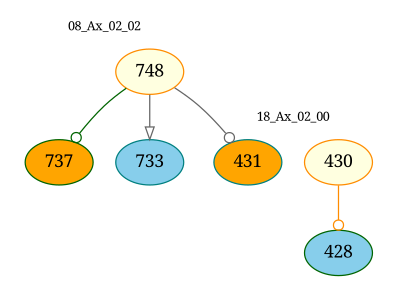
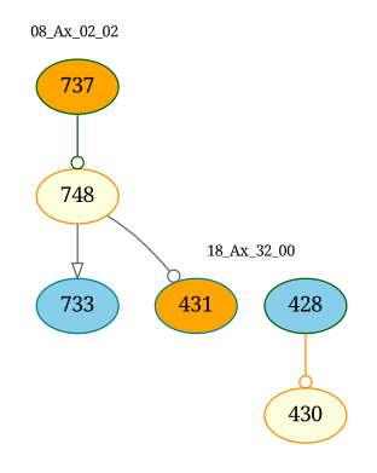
  digraph {
    fontname="Noto Serif"
    node [color=darkgreen fillcolor=skyblue fontname="Noto Serif" style=filled]
    edge [arrowhead=odot color=gray40 fontname="Noto Serif"]
    n1 [label=428]
    n2 [color=darkorange fillcolor=lightyellow label=430]
    n3 [color=teal fillcolor=orange label=431]
    n4 [fillcolor=orange label=737]
    n5 [color=darkorange fillcolor=lightyellow label=748]
    n6 [color=teal label=733]
    subgraph cluster_1 {
      color=white
      fontsize=10
-     label="18_Ax_02_00"
+     label="18_Ax_32_00"
      n1
      n2
      n3
    }
    subgraph cluster_2 {
      color=white
      fontsize=10
      label="08_Ax_02_02"
      n4
      n5
      n6
    }
-   n2 -> n1 [color=darkorange]
-   n5 -> n4 [color=darkgreen]
+   n1 -> n2 [color=darkorange]
+   n4 -> n5 [color=darkgreen]
    n5 -> n3
    n5 -> n6 [arrowhead=onormal]
  }
